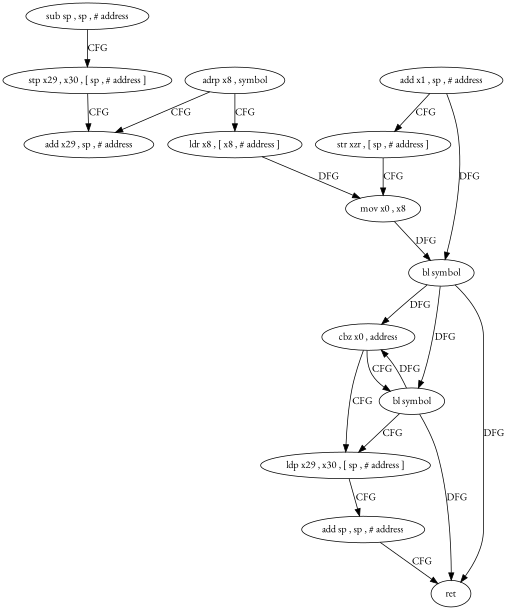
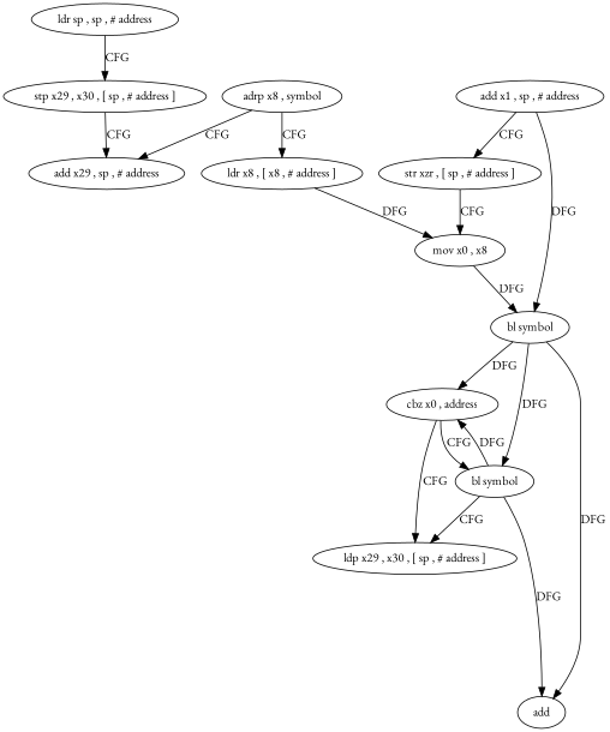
  digraph {
    fontname="EB Garamond"
    node [fontname="EB Garamond"]
    edge [fontname="EB Garamond"]
-   n1 [label="sub sp , sp , # address"]
+   n1 [label="ldr sp , sp , # address"]
    n2 [label="stp x29 , x30 , [ sp , # address ]"]
    n3 [label="add x29 , sp , # address"]
    n4 [label="adrp x8 , symbol"]
    n5 [label="ldr x8 , [ x8 , # address ]"]
    n6 [label="mov x0 , x8"]
    n7 [label="bl symbol"]
    n8 [label="add x1 , sp , # address"]
    n9 [label="str xzr , [ sp , # address ]"]
    n10 [label="cbz x0 , address"]
    n11 [label="bl symbol"]
-   n12 [label=ret]
+   n12 [label=add]
    n13 [label="ldp x29 , x30 , [ sp , # address ]"]
-   n14 [label="add sp , sp , # address"]
    n1 -> n2 [label=CFG]
    n2 -> n3 [label=CFG]
    n4 -> n3 [label=CFG]
    n4 -> n5 [label=CFG]
    n5 -> n6 [label=DFG]
    n6 -> n7 [label=DFG]
    n7 -> n10 [label=DFG]
    n7 -> n11 [label=DFG]
    n7 -> n12 [label=DFG]
    n8 -> n7 [label=DFG]
    n8 -> n9 [label=CFG]
    n9 -> n6 [label=CFG]
    n10 -> n11 [label=CFG]
    n10 -> n13 [label=CFG]
    n11 -> n10 [label=DFG]
    n11 -> n12 [label=DFG]
    n11 -> n13 [label=CFG]
-   n13 -> n14 [label=CFG]
-   n14 -> n12 [label=CFG]
  }
